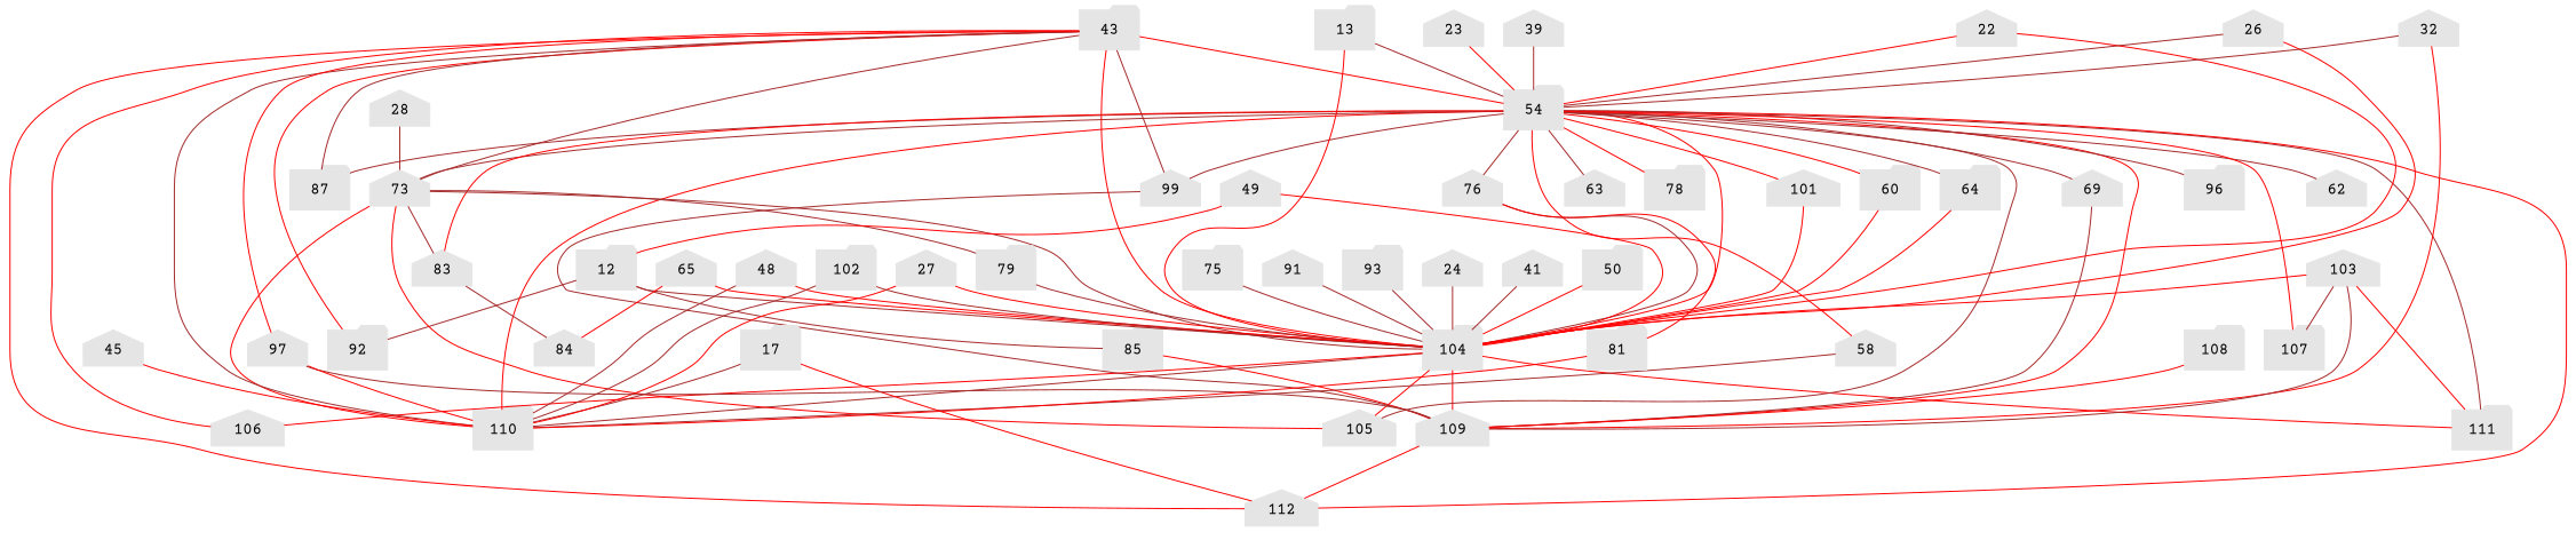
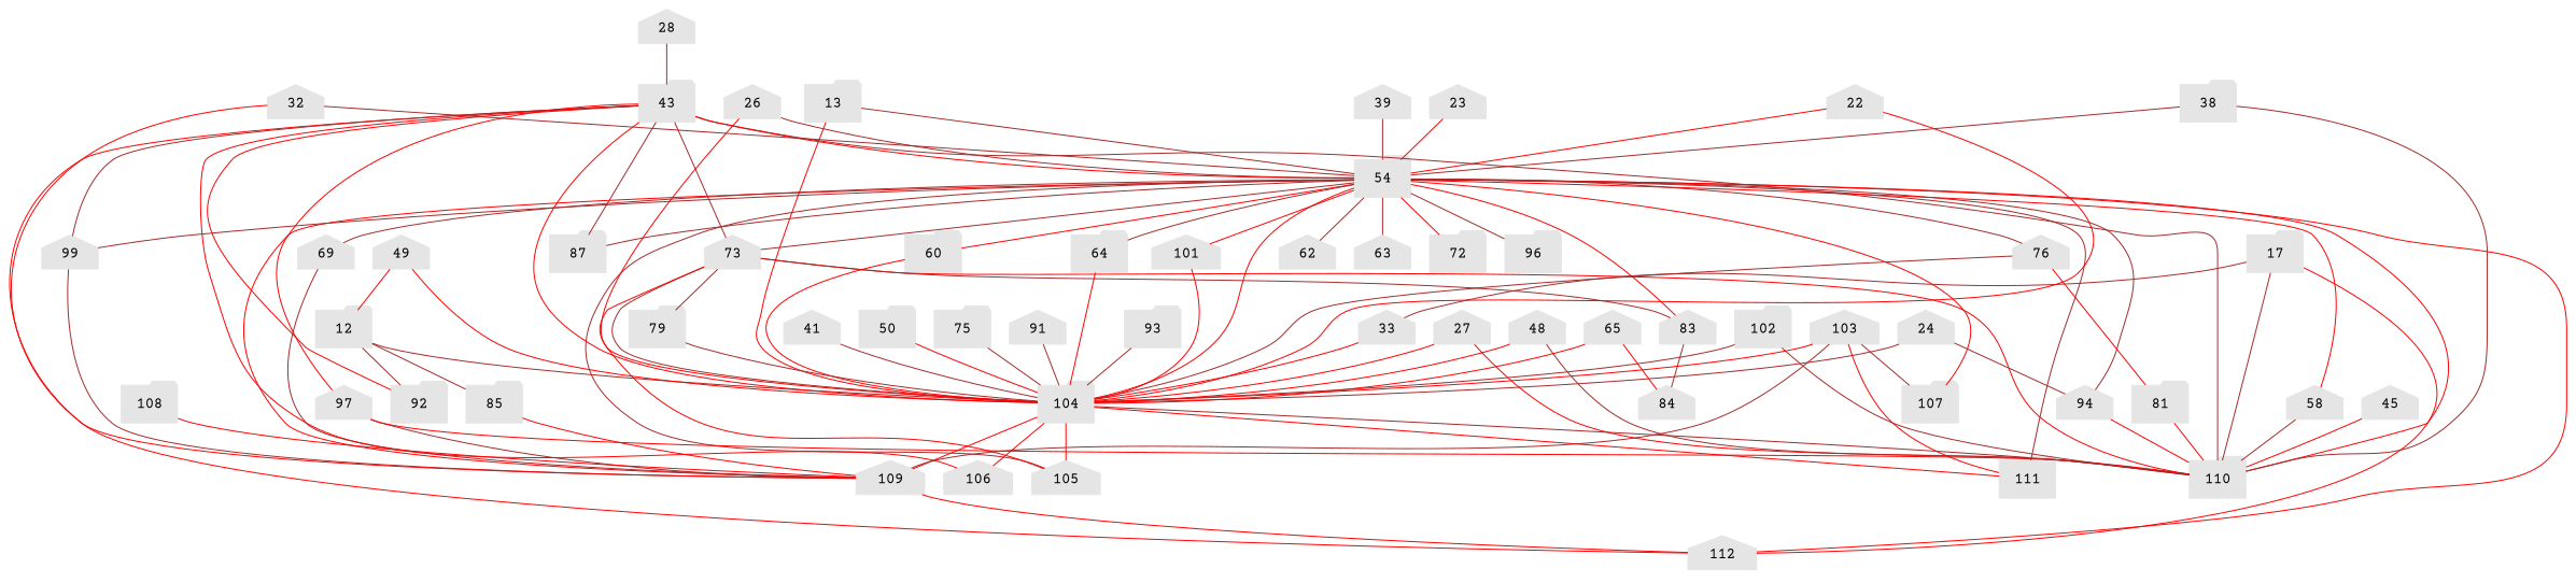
  graph {
    fontname="Courier Prime"
    node [color=gray90 fontname="Courier Prime" shape=house style=filled]
    edge [color=red fontname="Courier Prime"]
    12 [shape=folder]
    85 [shape=folder]
    92 [shape=folder super="+88"]
    104 [shape=folder super="+80+77"]
    109 [super="+95+71"]
    110 [shape=folder super="+14+10+11"]
    106
    105 [super="+68+70"]
    111 [shape=folder super="+98"]
    54 [shape=folder super="+37+7+5"]
    112 [super="+67"]
+   94 [super="+59"]
    73 [super="+29+39+46+57"]
    87 [shape=folder]
    99 [super="+89"]
    58
    60 [shape=folder]
    62
    63
    64 [shape=folder]
    69 [super="+61"]
    76 [super="+19"]
-   78 [shape=folder]
+   78 [shape=folder label=72]
    83 [super="+82+35"]
    96 [shape=folder]
    101
    107 [shape=folder super="+86"]
    13 [shape=folder]
    17 [shape=folder]
+   33
    22
    23
    24
    26
    27
    43 [shape=folder super="+8"]
    97 [super="+40"]
    28
    32
    n40 [label=39]
+   38 [shape=folder]
    41
    79 [shape=folder]
    45
    48
    49
    50 [shape=folder]
    81 [shape=folder]
    84
    65 [super="+47"]
    75 [shape=folder]
    91
    93 [shape=folder]
    102 [shape=folder]
    103 [super="+52+100"]
    108 [shape=folder]
    12 -- 85 [color=brown]
    12 -- 92 [color=brown]
    12 -- 104 [color=brown weight=2]
    85 -- 109
    104 -- 109 [weight=10]
    104 -- 110 [color=brown weight=7]
    104 -- 106
    104 -- 105 [weight=5]
    104 -- 111
    109 -- 112
    54 -- 104 [weight=8]
    54 -- 109 [weight=2]
    54 -- 110 [weight=11]
    54 -- 105 [color=brown]
    54 -- 111 [color=brown weight=4]
    54 -- 112
+   54 -- 94 [color=brown]
    54 -- 73 [color=brown weight=2]
    54 -- 87 [color=brown]
    54 -- 99 [color=brown]
    54 -- 58
    54 -- 60
    54 -- 62 [color=brown weight=2]
    54 -- 63 [color=brown weight=2]
    54 -- 64 [color=brown]
    54 -- 69 [color=brown weight=2]
    54 -- 76 [color=brown weight=3]
    54 -- 78
    54 -- 83 [weight=5]
    54 -- 96 [color=brown weight=2]
    54 -- 101
    54 -- 107 [weight=2]
+   94 -- 110
    73 -- 104 [color=brown]
    73 -- 110
    73 -- 105
    73 -- 83 [color=brown]
    73 -- 79 [color=brown]
    99 -- 109 [color=brown]
    58 -- 110 [color=brown]
    60 -- 104
    64 -- 104
    69 -- 109 [color=brown]
    76 -- 104 [color=brown]
    76 -- 81
    83 -- 84 [color=brown]
    101 -- 104
    13 -- 104
    13 -- 54 [color=brown]
    17 -- 110 [color=brown weight=2]
    17 -- 112
+   17 -- 33 [color=brown]
+   33 -- 104
    22 -- 104
    22 -- 54
    23 -- 54
    24 -- 104 [color=brown weight=2]
+   24 -- 94 [color=brown]
    26 -- 104
    26 -- 54 [color=brown]
    27 -- 104
    27 -- 110
    43 -- 92
    43 -- 104 [weight=6]
    43 -- 110 [color=brown weight=4]
    43 -- 106
    43 -- 54 [weight=9]
    43 -- 112
    43 -- 73 [color=brown weight=2]
    43 -- 87 [color=brown]
    43 -- 99 [color=brown]
    43 -- 97
    97 -- 109 [color=brown]
    97 -- 110
-   28 -- 73 [color=brown weight=2]
+   28 -- 43 [color=brown weight=2]
    32 -- 109
    32 -- 54 [color=brown]
    n40 -- 54 [color=brown weight=2]
+   38 -- 110 [color=brown]
+   38 -- 54 [color=brown]
    41 -- 104 [color=brown weight=2]
    79 -- 104 [color=brown]
    45 -- 110 [weight=2]
    48 -- 104
    48 -- 110 [color=brown]
    49 -- 12
    49 -- 104 [weight=2]
    50 -- 104 [weight=2]
    81 -- 110
    65 -- 104 [weight=2]
    65 -- 84
    75 -- 104 [color=brown]
    91 -- 104 [color=brown]
    93 -- 104 [color=brown]
    102 -- 104 [color=brown]
    102 -- 110 [color=brown]
    103 -- 104 [weight=2]
    103 -- 109 [color=brown]
    103 -- 111
    103 -- 107 [color=brown]
    108 -- 109 [weight=2]
  }
